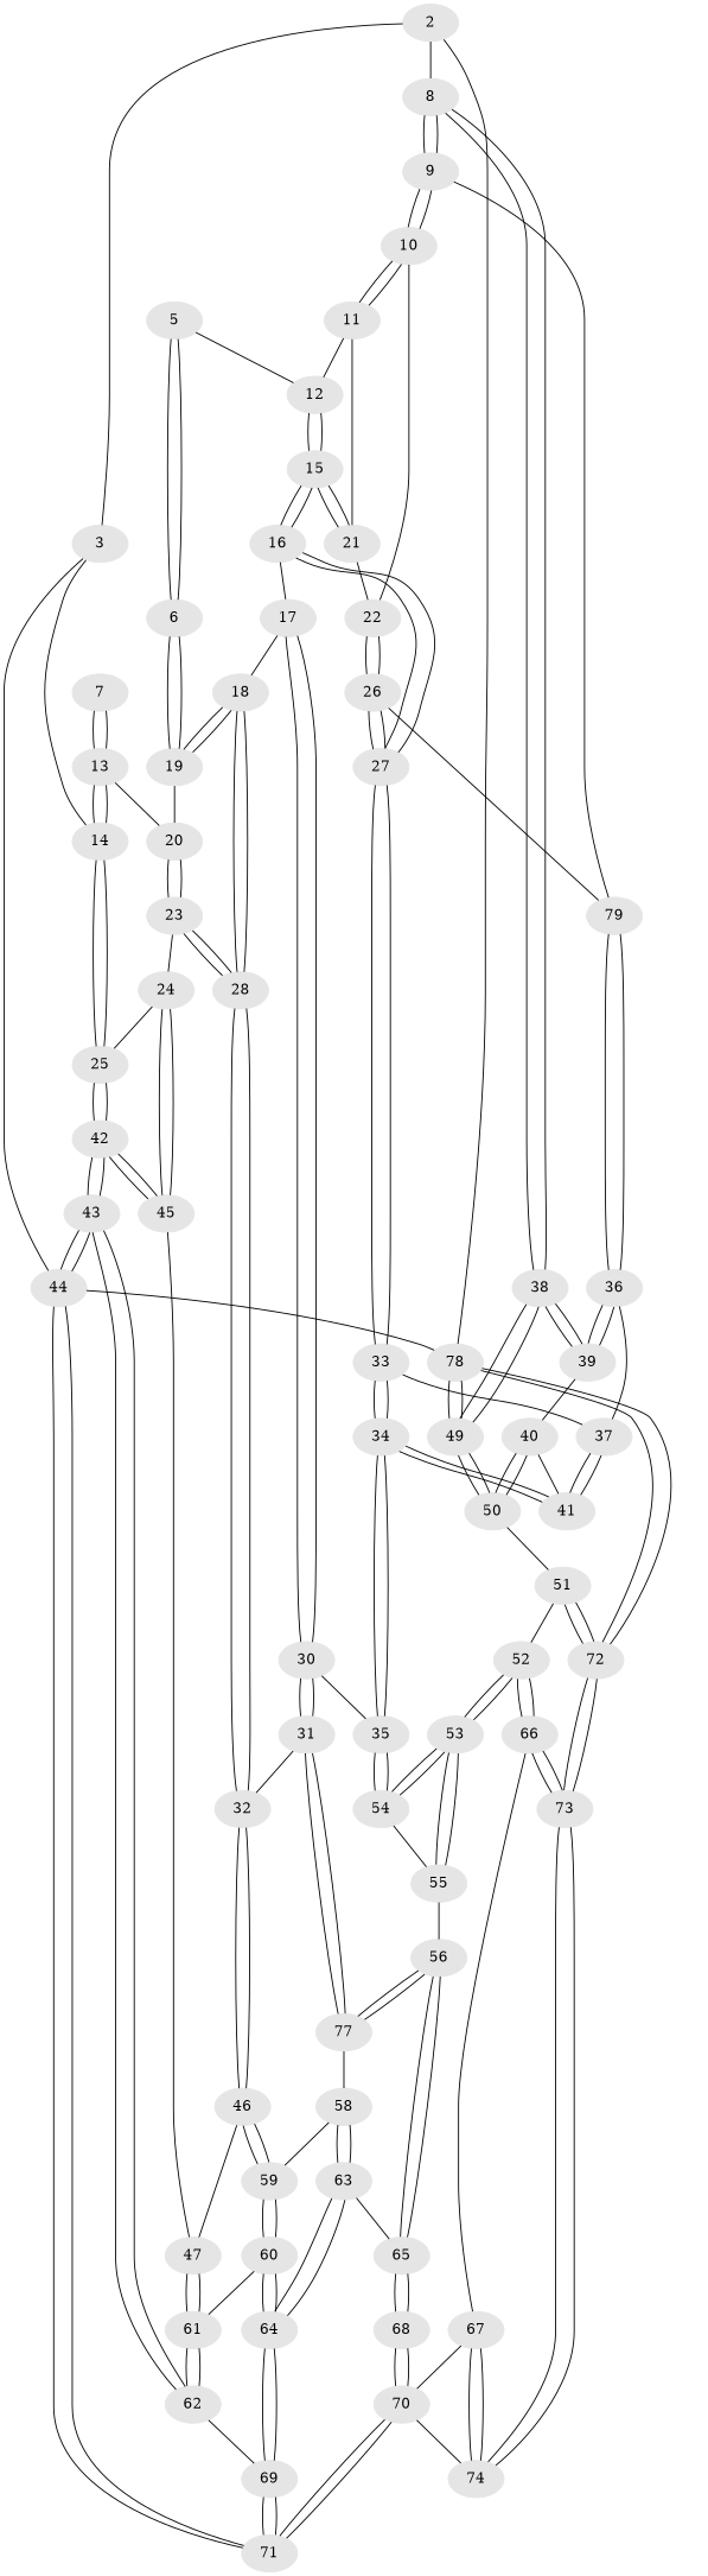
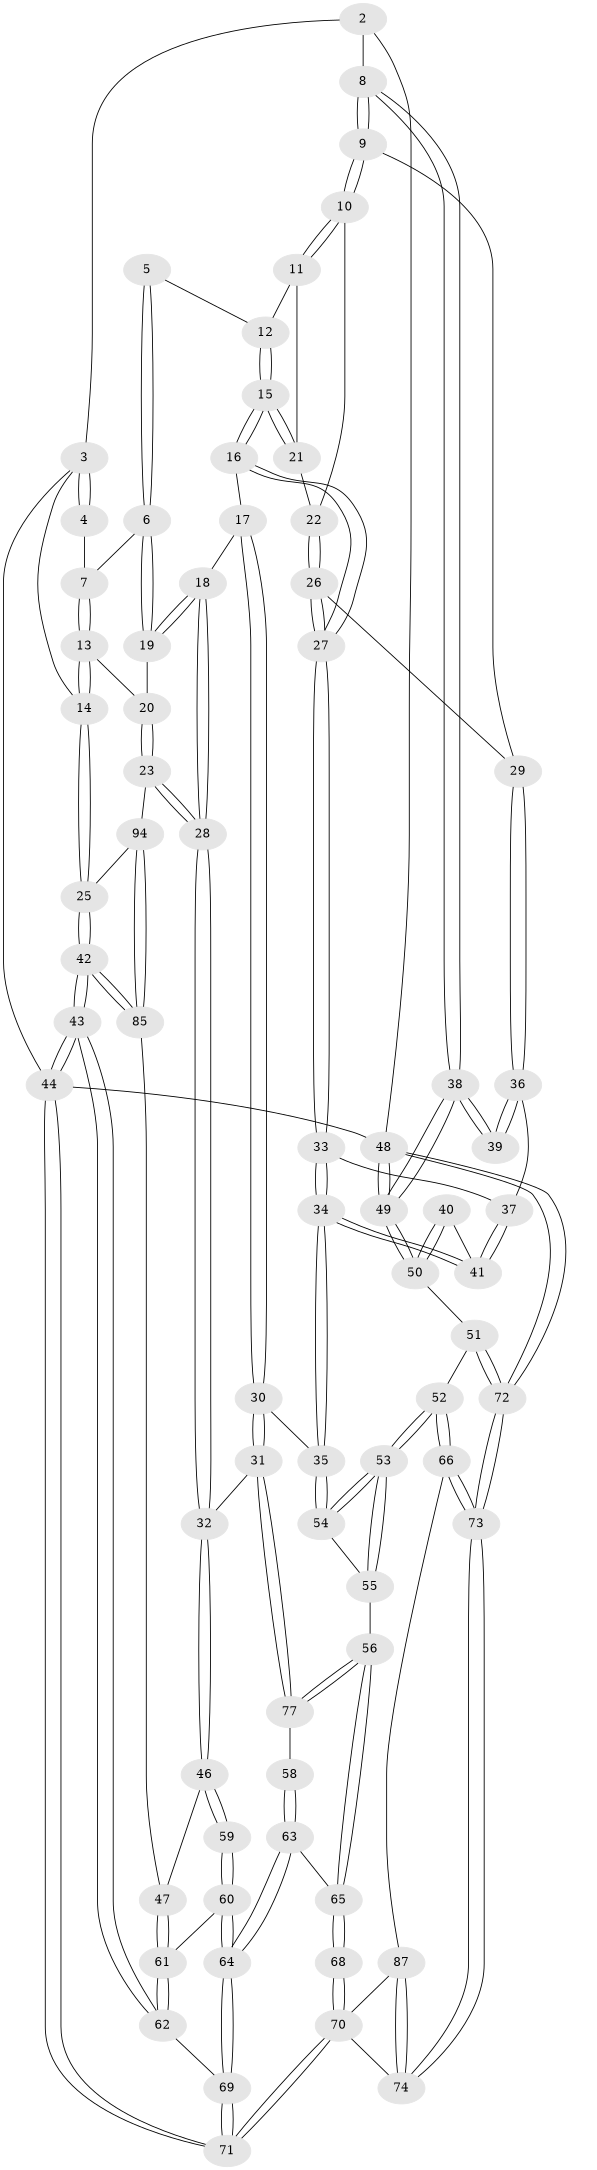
  graph {
    node [color=gray90 style=filled]
    2
    3
    8
-   48 [label=78]
+   48
    5
    6
    12
+   4
    14
    44
    9
    38
    49
    72
    7
    25
    71
    13
    19
    15
    20
    10
-   29 [label=79]
+   29
    39
    11
    22
    36
    21
    26
    16
    23
    42
    17
    27
    18
    30
    33
    28
    31
    35
    32
-   24
-   45
+   24 [label=94]
+   45 [label=85]
    47
    43
    34
    37
    46
    n49 [label=77]
    54
    58
    59
    41
    55
    40
    50
    51
    62
    69
    61
    60
    73
    52
    53
    66
-   67
+   67 [label=87]
    56
    65
    68
    63
    64
    70
    74
    2 -- 3
    2 -- 8
    2 -- 48
+   3 -- 4
+   3 -- 4
    3 -- 14
    3 -- 44
    8 -- 9
    8 -- 9
    8 -- 38
    8 -- 38
    48 -- 49
    48 -- 49
    48 -- 72
    48 -- 72
    5 -- 6
    5 -- 6
    5 -- 12
+   6 -- 7
    6 -- 19
    6 -- 19
    12 -- 15
    12 -- 15
+   4 -- 7
    14 -- 25
    14 -- 25
    44 -- 48
    44 -- 71
    44 -- 71
    9 -- 10
    9 -- 10
    9 -- 29
    38 -- 49
    38 -- 49
    38 -- 39
    38 -- 39
    49 -- 50
    49 -- 50
    72 -- 73
    72 -- 73
    7 -- 13
    7 -- 13
    25 -- 42
    25 -- 42
    13 -- 14
    13 -- 14
    13 -- 20
    19 -- 20
    15 -- 21
    15 -- 21
    15 -- 16
    15 -- 16
    20 -- 23
    20 -- 23
    10 -- 11
    10 -- 11
    10 -- 22
    29 -- 36
    29 -- 36
-   39 -- 40
    11 -- 12
    11 -- 21
    22 -- 26
    22 -- 26
    36 -- 39
    36 -- 39
    36 -- 37
    21 -- 22
    26 -- 29
    26 -- 27
    26 -- 27
    16 -- 17
    16 -- 27
    16 -- 27
    23 -- 28
    23 -- 28
    23 -- 24
    42 -- 45
    42 -- 45
    42 -- 43
    42 -- 43
    17 -- 18
    17 -- 30
    17 -- 30
    27 -- 33
    27 -- 33
    18 -- 19
    18 -- 19
    18 -- 28
    18 -- 28
    30 -- 31
    30 -- 31
    30 -- 35
    33 -- 34
    33 -- 34
    33 -- 37
    28 -- 32
    28 -- 32
    31 -- 32
    31 -- n49
    31 -- n49
    35 -- 54
    35 -- 54
    32 -- 46
    32 -- 46
    24 -- 25
    24 -- 45
    24 -- 45
    45 -- 47
    47 -- 61
    47 -- 61
    43 -- 44
    43 -- 44
    43 -- 62
    43 -- 62
    34 -- 35
    34 -- 35
    34 -- 41
    34 -- 41
    37 -- 41
    37 -- 41
    46 -- 47
    46 -- 59
    46 -- 59
    n49 -- 58
    54 -- 55
-   58 -- 59
    58 -- 63
    58 -- 63
    59 -- 60
    59 -- 60
    55 -- 56
    40 -- 41
    40 -- 50
    40 -- 50
    50 -- 51
    51 -- 72
    51 -- 72
    51 -- 52
    62 -- 69
    69 -- 71
    69 -- 71
    61 -- 62
    61 -- 62
    60 -- 61
    60 -- 64
    60 -- 64
    73 -- 74
    73 -- 74
    52 -- 53
    52 -- 53
    52 -- 66
    52 -- 66
    53 -- 54
    53 -- 54
    53 -- 55
    53 -- 55
    66 -- 73
    66 -- 73
    66 -- 67
    67 -- 70
    67 -- 74
    67 -- 74
    56 -- n49
    56 -- n49
    56 -- 65
    56 -- 65
    65 -- 68
    65 -- 68
    68 -- 70
    68 -- 70
    63 -- 65
    63 -- 64
    63 -- 64
    64 -- 69
    64 -- 69
    70 -- 71
    70 -- 71
    70 -- 74
  }
